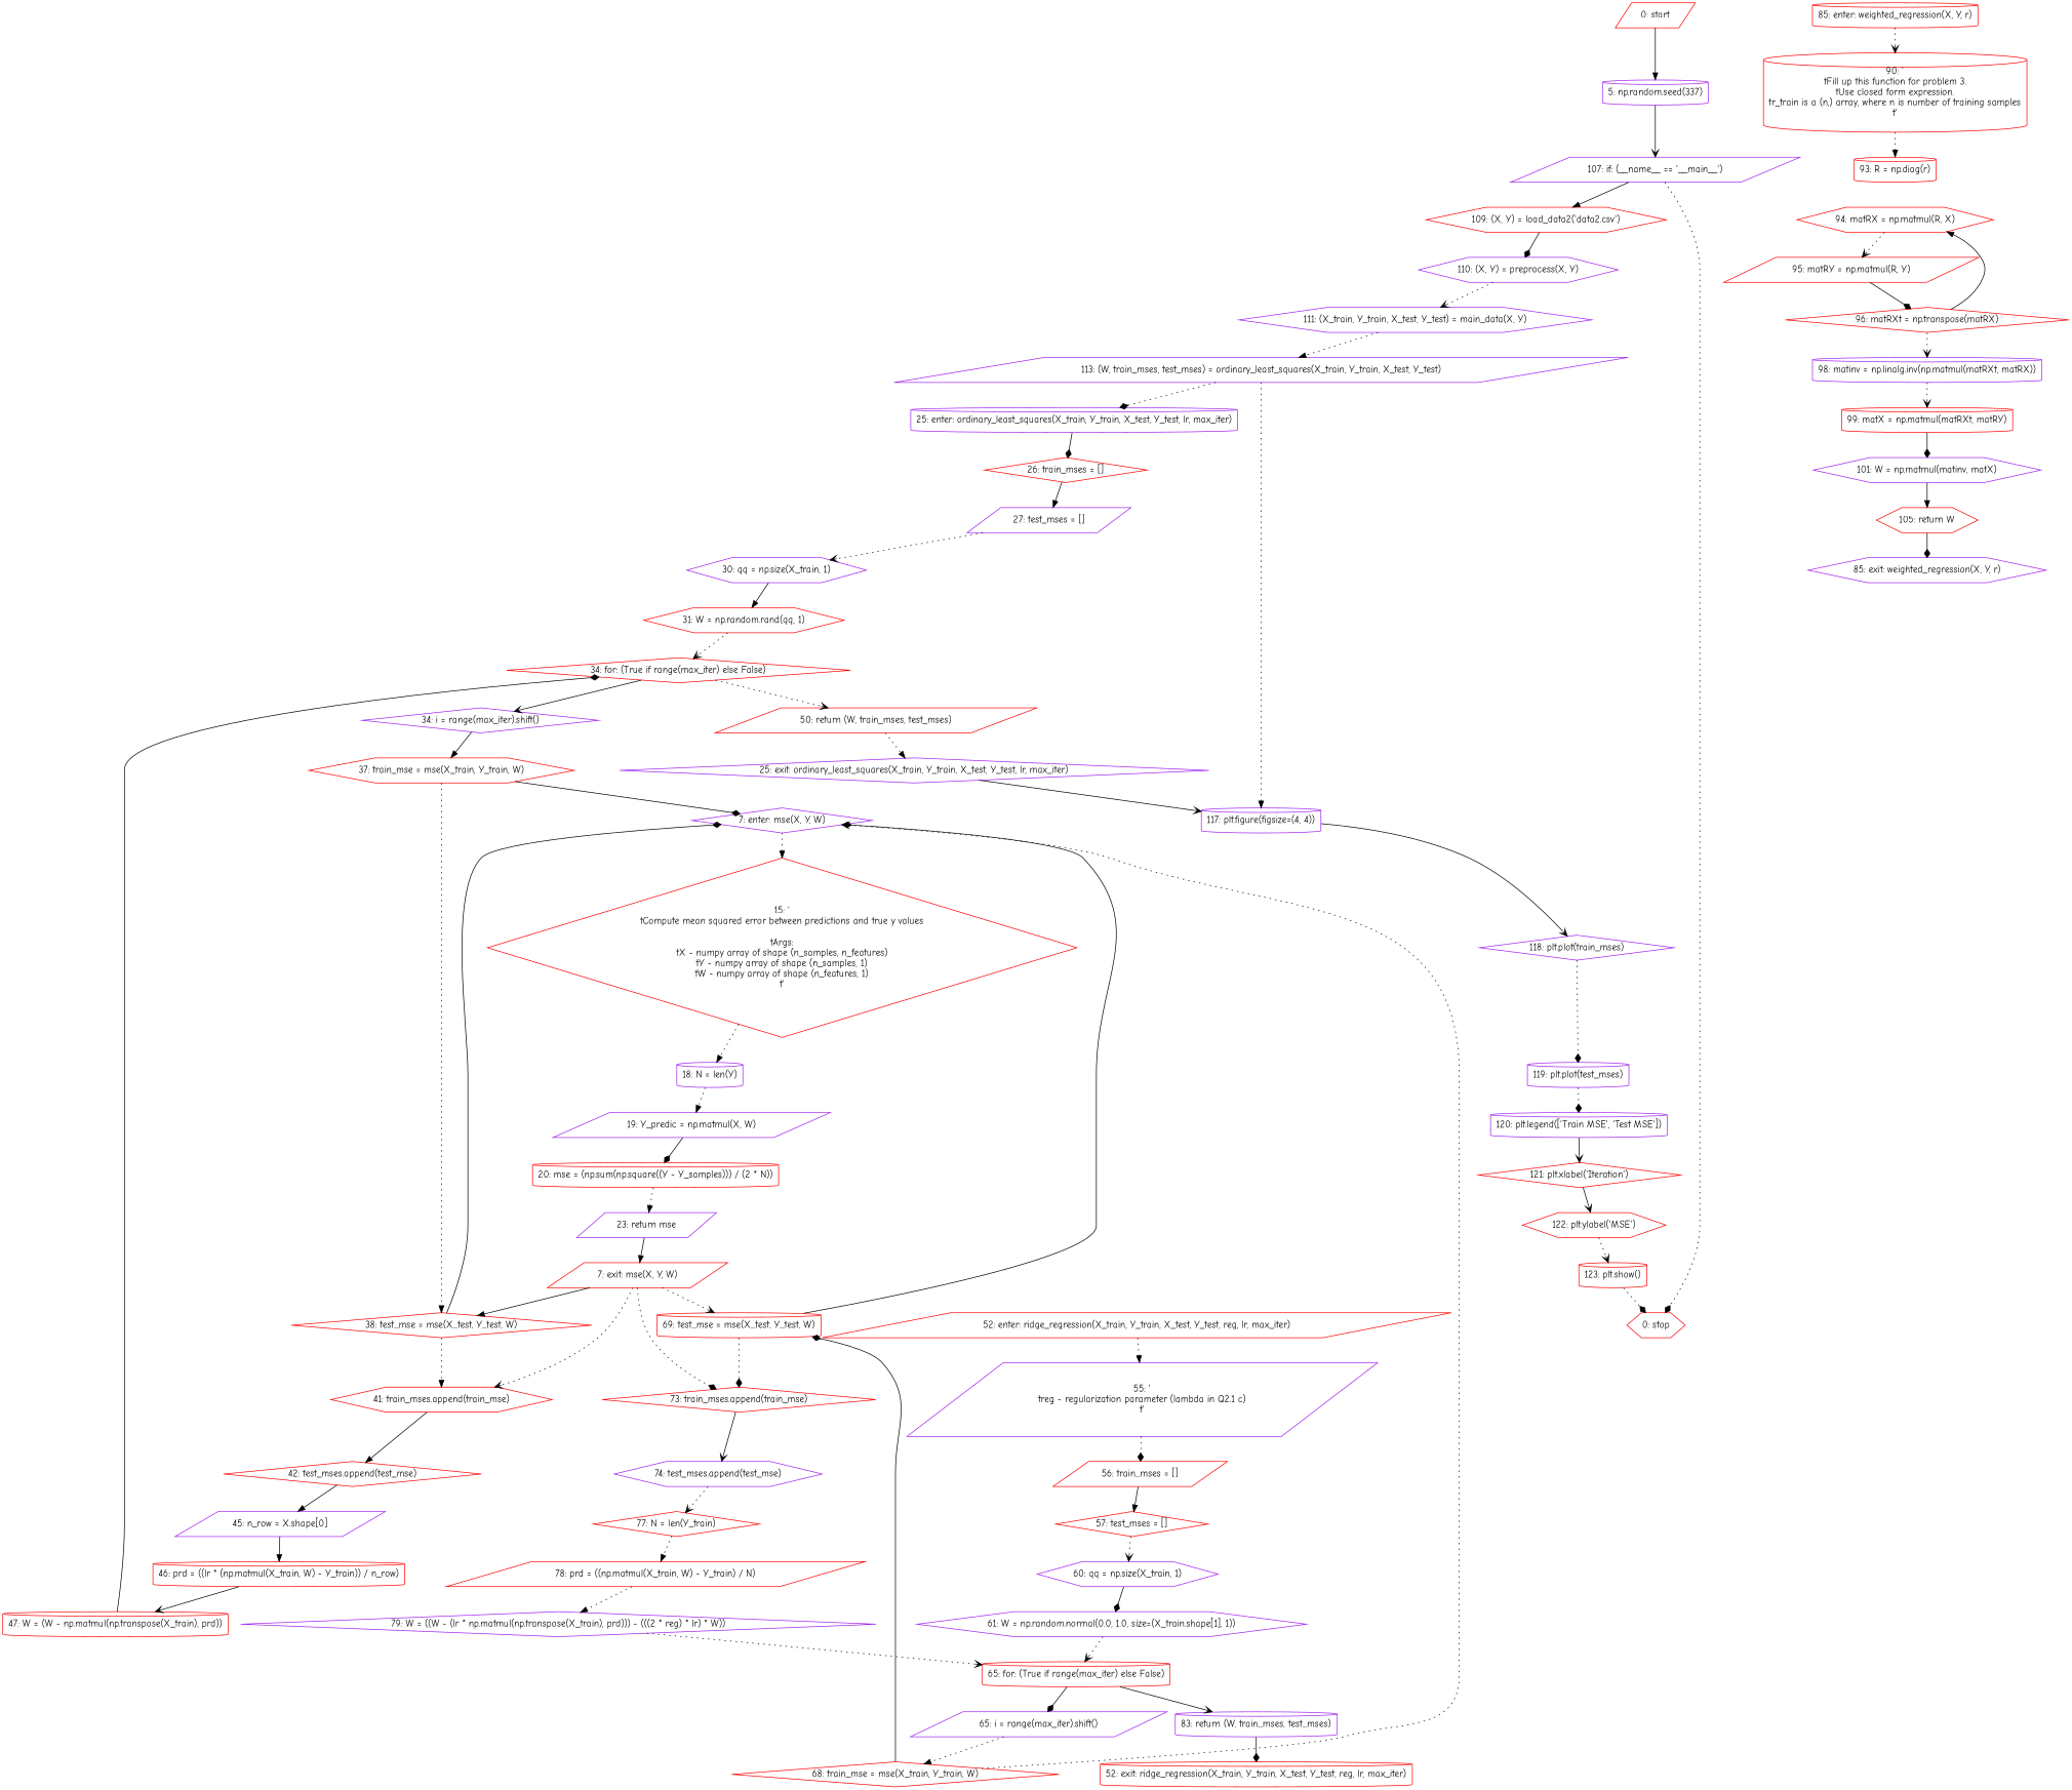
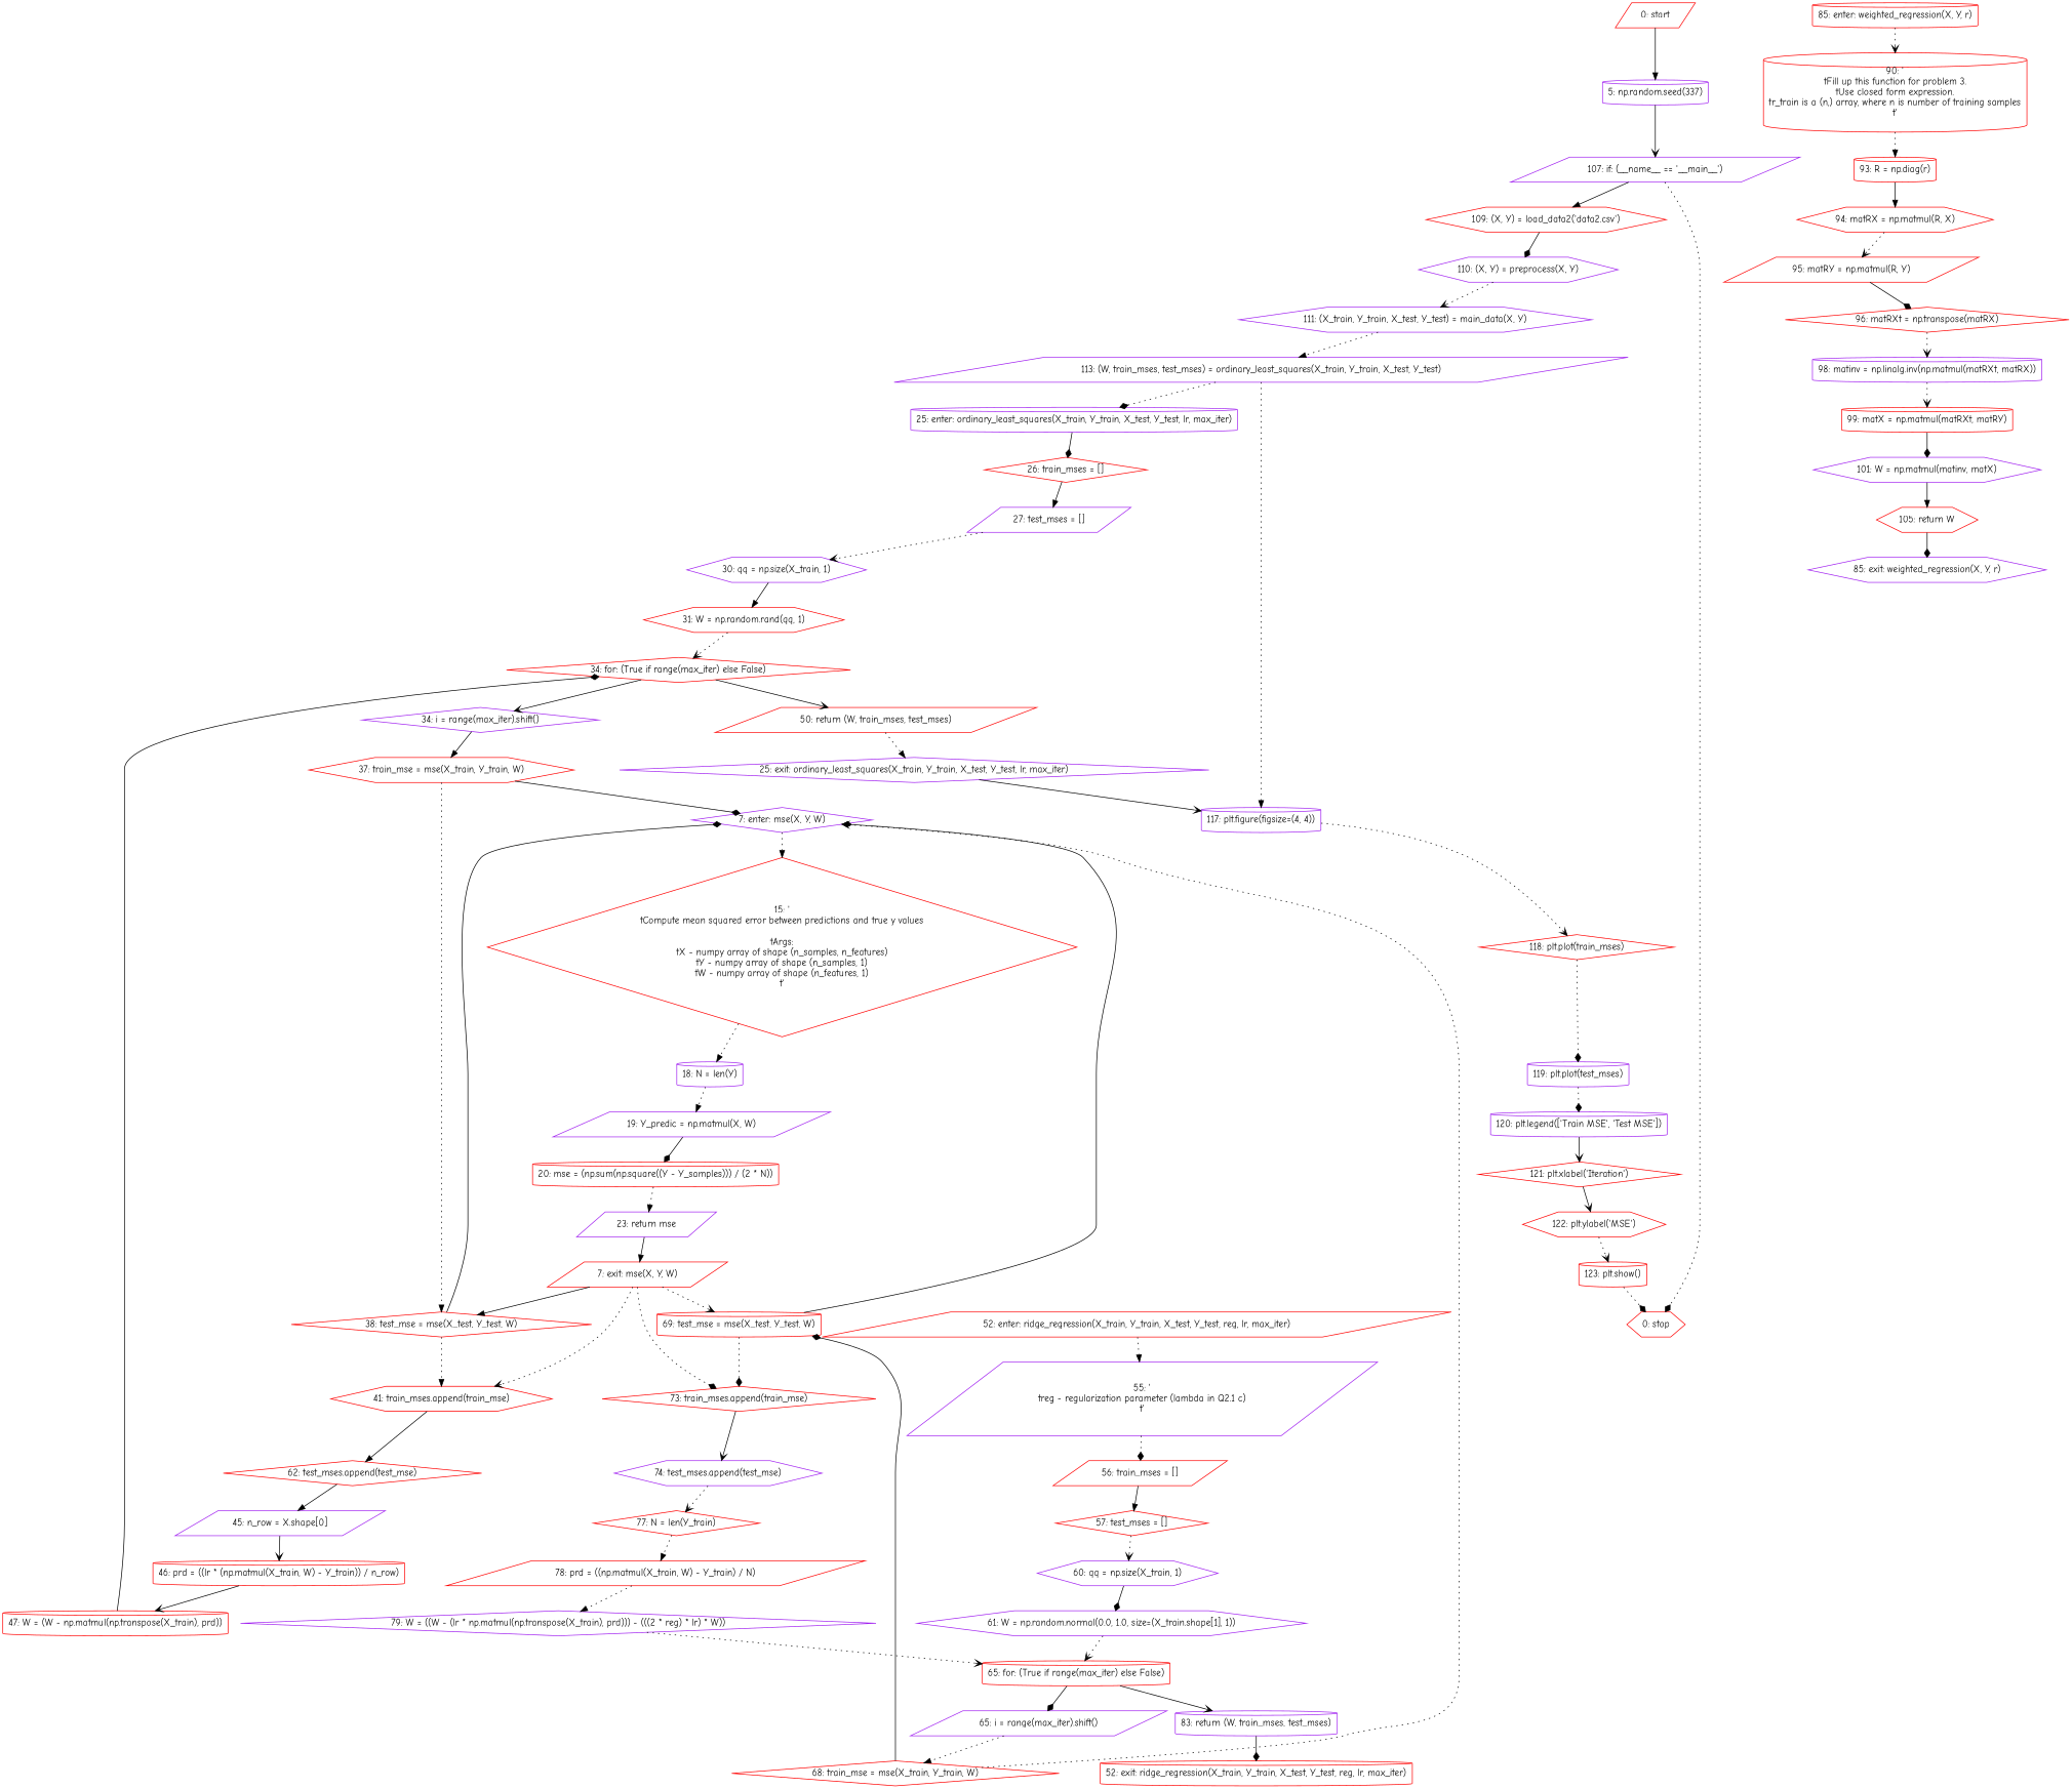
  strict digraph {
    fontname="Comic Neue"
    node [color=red fontname="Comic Neue" shape=cylinder]
    edge [arrowhead=normal fontname="Comic Neue" style=dotted]
    n1 [label="0: start" shape=parallelogram]
    n2 [color=purple label="5: np.random.seed(337)"]
    n3 [color=purple label="107: if: (__name__ == '__main__')" shape=parallelogram]
    n4 [label="109: (X, Y) = load_data2('data2.csv')" shape=hexagon]
    n5 [label="0: stop" shape=hexagon]
    n6 [color=purple label="110: (X, Y) = preprocess(X, Y)" shape=hexagon]
    n7 [color=purple label="111: (X_train, Y_train, X_test, Y_test) = main_data(X, Y)" shape=hexagon]
    n8 [color=purple label="7: enter: mse(X, Y, W)" shape=diamond]
    n9 [label="15: '\n\tCompute mean squared error between predictions and true y values\n\n\tArgs:\n\tX - numpy array of shape (n_samples, n_features)\n\tY - numpy array of shape (n_samples, 1)\n\tW - numpy array of shape (n_features, 1)\n\t'" shape=diamond]
    n10 [color=purple label="18: N = len(Y)"]
    n11 [color=purple label="19: Y_predic = np.matmul(X, W)" shape=parallelogram]
    n12 [label="20: mse = (np.sum(np.square((Y - Y_samples))) / (2 * N))"]
    n13 [label="37: train_mse = mse(X_train, Y_train, W)" shape=hexagon]
    n14 [label="38: test_mse = mse(X_test, Y_test, W)" shape=diamond]
    n15 [label="41: train_mses.append(train_mse)" shape=hexagon]
-   n16 [label="42: test_mses.append(test_mse)" shape=diamond]
+   n16 [label="62: test_mses.append(test_mse)" shape=diamond]
    n17 [color=purple label="45: n_row = X.shape[0]" shape=parallelogram]
    n18 [label="46: prd = ((lr * (np.matmul(X_train, W) - Y_train)) / n_row)"]
    n19 [label="68: train_mse = mse(X_train, Y_train, W)" shape=diamond]
    n20 [label="69: test_mse = mse(X_test, Y_test, W)"]
    n21 [label="73: train_mses.append(train_mse)" shape=diamond]
    n22 [color=purple label="74: test_mses.append(test_mse)" shape=hexagon]
    n23 [label="77: N = len(Y_train)" shape=diamond]
    n24 [label="78: prd = ((np.matmul(X_train, W) - Y_train) / N)" shape=parallelogram]
    n25 [label="7: exit: mse(X, Y, W)" shape=parallelogram]
    n26 [color=purple label="23: return mse" shape=parallelogram]
    n27 [color=purple label="25: enter: ordinary_least_squares(X_train, Y_train, X_test, Y_test, lr, max_iter)"]
    n28 [label="26: train_mses = []" shape=diamond]
    n29 [color=purple label="27: test_mses = []" shape=parallelogram]
    n30 [color=purple label="30: qq = np.size(X_train, 1)" shape=hexagon]
    n31 [label="31: W = np.random.rand(qq, 1)" shape=hexagon]
    n32 [color=purple label="113: (W, train_mses, test_mses) = ordinary_least_squares(X_train, Y_train, X_test, Y_test)" shape=parallelogram]
    n33 [color=purple label="117: plt.figure(figsize=(4, 4))"]
-   n34 [color=purple label="118: plt.plot(train_mses)" shape=diamond]
+   n34 [label="118: plt.plot(train_mses)" shape=diamond]
    n35 [color=purple label="119: plt.plot(test_mses)"]
    n36 [color=purple label="120: plt.legend(['Train MSE', 'Test MSE'])"]
    n37 [color=purple label="25: exit: ordinary_least_squares(X_train, Y_train, X_test, Y_test, lr, max_iter)" shape=diamond]
    n38 [label="50: return (W, train_mses, test_mses)" shape=parallelogram]
    n39 [label="34: for: (True if range(max_iter) else False)" shape=diamond]
    n40 [color=purple label="34: i = range(max_iter).shift()" shape=diamond]
    n41 [label="47: W = (W - np.matmul(np.transpose(X_train), prd))"]
    n42 [label="52: enter: ridge_regression(X_train, Y_train, X_test, Y_test, reg, lr, max_iter)" shape=parallelogram]
    n43 [color=purple label="55: '\n\treg - regularization parameter (lambda in Q2.1 c)\n\t'" shape=parallelogram]
    n44 [label="56: train_mses = []" shape=parallelogram]
    n45 [label="57: test_mses = []" shape=diamond]
    n46 [color=purple label="60: qq = np.size(X_train, 1)" shape=hexagon]
    n47 [label="52: exit: ridge_regression(X_train, Y_train, X_test, Y_test, reg, lr, max_iter)"]
    n48 [color=purple label="83: return (W, train_mses, test_mses)"]
    n49 [color=purple label="61: W = np.random.normal(0.0, 1.0, size=(X_train.shape[1], 1))" shape=hexagon]
    n50 [label="65: for: (True if range(max_iter) else False)"]
    n51 [color=purple label="65: i = range(max_iter).shift()" shape=parallelogram]
    n52 [color=purple label="79: W = ((W - (lr * np.matmul(np.transpose(X_train), prd))) - (((2 * reg) * lr) * W))" shape=diamond]
    n53 [label="85: enter: weighted_regression(X, Y, r)"]
    n54 [label="90: '\n\tFill up this function for problem 3.\n\tUse closed form expression.\n\tr_train is a (n,) array, where n is number of training samples\n\t'"]
    n55 [label="93: R = np.diag(r)"]
    n56 [label="94: matRX = np.matmul(R, X)" shape=hexagon]
    n57 [label="95: matRY = np.matmul(R, Y)" shape=parallelogram]
    n58 [color=purple label="85: exit: weighted_regression(X, Y, r)" shape=hexagon]
    n59 [label="105: return W" shape=hexagon]
    n60 [label="96: matRXt = np.transpose(matRX)" shape=diamond]
    n61 [color=purple label="98: matinv = np.linalg.inv(np.matmul(matRXt, matRX))"]
    n62 [label="99: matX = np.matmul(matRXt, matRY)"]
    n63 [color=purple label="101: W = np.matmul(matinv, matX)" shape=hexagon]
    n64 [label="121: plt.xlabel('Iteration')" shape=diamond]
    n65 [label="122: plt.ylabel('MSE')" shape=hexagon]
    n66 [label="123: plt.show()"]
    n1 -> n2 [style=solid]
    n2 -> n3 [arrowhead=vee style=solid]
    n3 -> n4 [style=solid]
    n3 -> n5 [arrowhead=diamond]
    n4 -> n6 [arrowhead=diamond style=solid]
    n6 -> n7 [arrowhead=vee]
    n7 -> n32
    n8 -> n9
    n9 -> n10
    n10 -> n11
    n11 -> n12 [arrowhead=diamond style=solid]
    n12 -> n26
    n13 -> n8 [arrowhead=diamond style=solid]
    n13 -> n14 [weight=100]
    n14 -> n8 [arrowhead=diamond style=solid]
    n14 -> n15 [weight=100]
    n15 -> n16 [style=solid]
    n16 -> n17 [style=solid]
-   n17 -> n18 [style=solid]
+   n17 -> n18 [arrowhead=vee style=solid]
    n18 -> n41 [arrowhead=vee style=solid]
    n19 -> n8 [arrowhead=vee]
    n19 -> n20 [arrowhead=diamond style=solid weight=100]
    n20 -> n8 [arrowhead=diamond style=solid]
    n20 -> n21 [arrowhead=diamond weight=100]
    n21 -> n22 [arrowhead=vee style=solid]
    n22 -> n23 [arrowhead=vee]
    n23 -> n24
    n24 -> n52
    n25 -> n14 [style=solid]
    n25 -> n15 [arrowhead=vee]
    n25 -> n20 [arrowhead=vee]
    n25 -> n21 [arrowhead=diamond]
    n26 -> n25 [style=solid]
    n27 -> n28 [arrowhead=diamond style=solid]
    n28 -> n29 [style=solid]
    n29 -> n30 [arrowhead=vee]
    n30 -> n31 [style=solid]
    n31 -> n39 [arrowhead=vee]
    n32 -> n27 [arrowhead=diamond]
    n32 -> n33 [weight=100]
-   n33 -> n34 [arrowhead=vee style=solid]
+   n33 -> n34 [arrowhead=vee]
    n34 -> n35 [arrowhead=diamond]
    n35 -> n36 [arrowhead=diamond]
    n36 -> n64 [arrowhead=vee style=solid]
    n37 -> n33 [arrowhead=vee style=solid]
    n38 -> n37
-   n39 -> n38 [arrowhead=vee]
+   n39 -> n38 [arrowhead=vee style=solid]
    n39 -> n40 [arrowhead=vee style=solid]
    n40 -> n13 [style=solid]
    n41 -> n39 [arrowhead=diamond style=solid]
    n42 -> n43
    n43 -> n44 [arrowhead=diamond]
    n44 -> n45 [style=solid]
    n45 -> n46 [arrowhead=vee]
    n46 -> n49 [arrowhead=diamond style=solid]
    n48 -> n47 [arrowhead=diamond style=solid]
    n49 -> n50 [arrowhead=vee]
    n50 -> n48 [arrowhead=vee style=solid]
    n50 -> n51 [arrowhead=diamond style=solid]
    n51 -> n19
    n52 -> n50 [arrowhead=vee]
    n53 -> n54 [arrowhead=vee]
    n54 -> n55
-   n60 -> n56 [style=solid]
+   n55 -> n56 [style=solid]
    n56 -> n57 [arrowhead=vee]
    n57 -> n60 [arrowhead=diamond style=solid]
    n59 -> n58 [arrowhead=diamond style=solid]
    n60 -> n61 [arrowhead=vee]
    n61 -> n62 [arrowhead=vee]
    n62 -> n63 [arrowhead=diamond style=solid]
    n63 -> n59 [style=solid]
    n64 -> n65 [arrowhead=vee style=solid]
    n65 -> n66 [arrowhead=vee]
    n66 -> n5 [arrowhead=diamond]
  }
